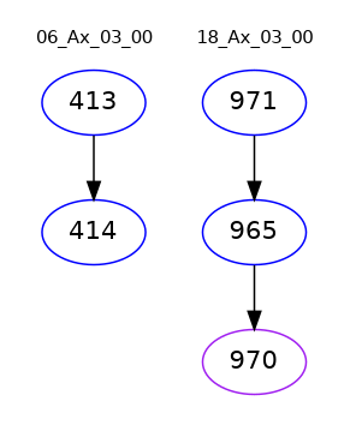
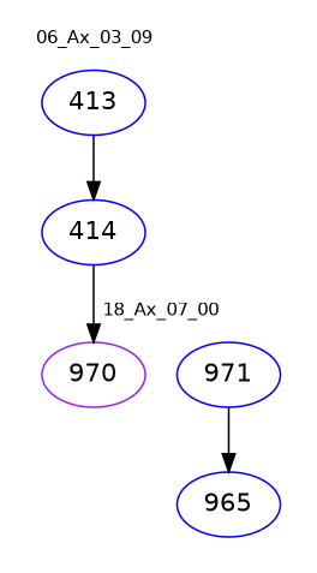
  digraph {
    fontname="DejaVu Sans"
    node [color=blue fontname="DejaVu Sans"]
    edge [color=black fontname="DejaVu Sans"]
    n1 [label=413]
    n2 [label=414]
    n3 [label=965]
    n4 [label=971]
    n5 [color=purple label=970]
    subgraph cluster_1 {
      color=white
      fontsize=10
-     label="06_Ax_03_00"
+     label="06_Ax_03_09"
      n1
      n2
    }
    subgraph cluster_2 {
      color=white
      fontsize=10
-     label="18_Ax_03_00"
+     label="18_Ax_07_00"
      n3
      n4
      n5
    }
    n1 -> n2
-   n3 -> n5
+   n2 -> n5
    n4 -> n3
  }
